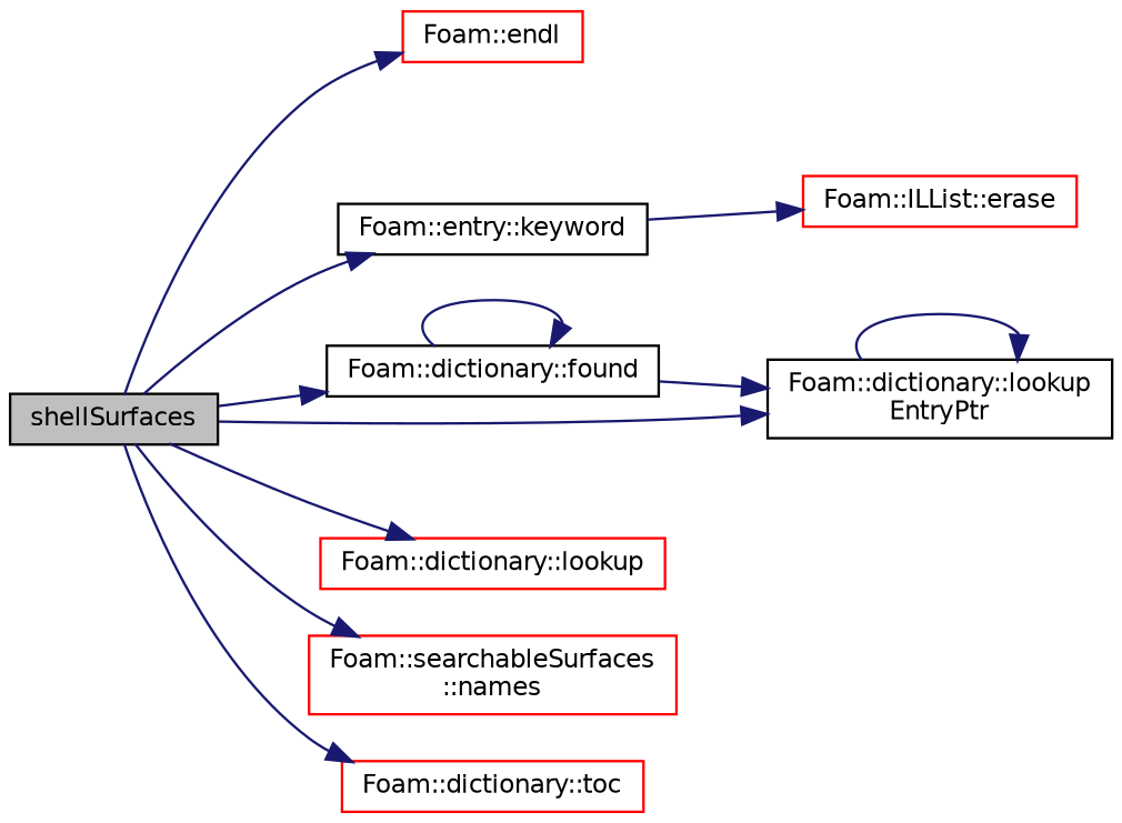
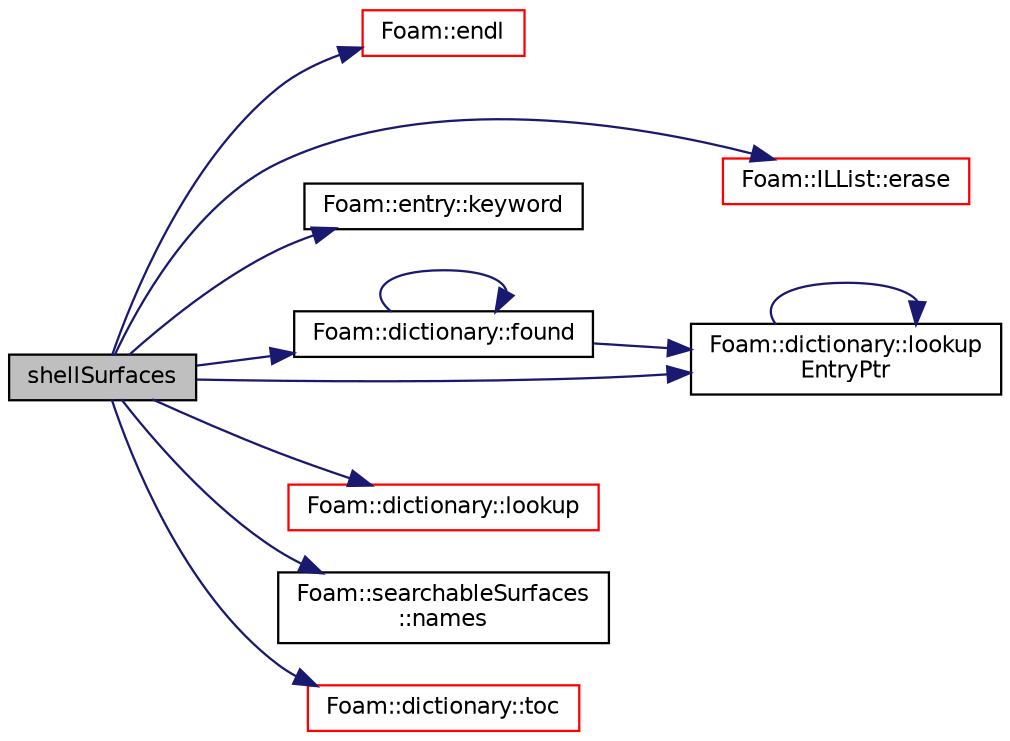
  digraph {
    rankdir=LR
    node [color=black fontname=Helvetica fontsize=10 shape=record]
    edge [color=midnightblue fontname=Helvetica fontsize=10 labelfontname=Helvetica labelfontsize=10 style=solid]
    n1 [fillcolor=grey75 fontcolor=black height=0.2 label=shellSurfaces style=filled width=0.4]
    n2 [color=red height=0.2 label="Foam::endl" width=0.4]
    n3 [color=red height=0.2 label="Foam::ILList::erase" width=0.4]
    n4 [height=0.2 label="Foam::dictionary::found" width=0.4]
    n5 [height=0.2 label="Foam::dictionary::lookup\lEntryPtr" width=0.4]
    n6 [height=0.2 label="Foam::entry::keyword" width=0.4]
    n7 [color=red height=0.2 label="Foam::dictionary::lookup" width=0.4]
-   n8 [color=red height=0.2 label="Foam::searchableSurfaces\l::names" width=0.4]
+   n8 [height=0.2 label="Foam::searchableSurfaces\l::names" width=0.4]
    n9 [color=red height=0.2 label="Foam::dictionary::toc" width=0.4]
    n1 -> n2
-   n6 -> n3
+   n1 -> n3
    n1 -> n4
    n1 -> n5
    n1 -> n6
    n1 -> n7
    n1 -> n8
    n1 -> n9
    n4 -> n4
    n4 -> n5
    n5 -> n5
  }
